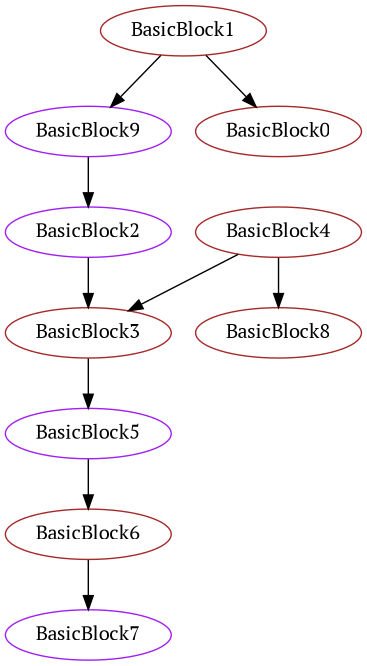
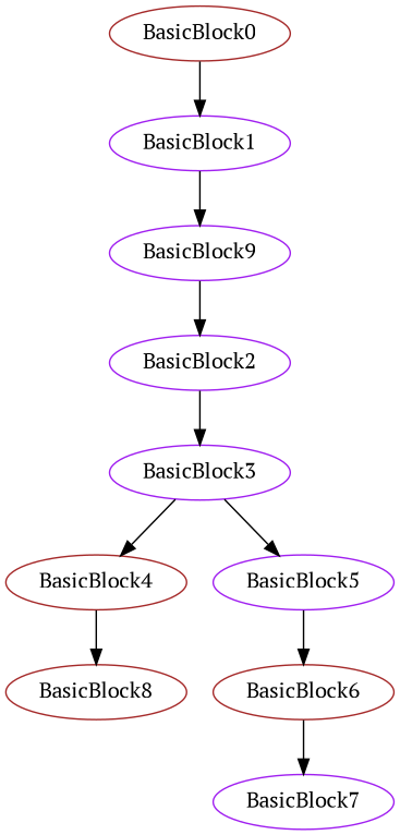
  digraph {
    fontname="PT Serif"
    node [color=purple fontname="PT Serif"]
    edge [fontname="PT Serif"]
    BasicBlock2
-   BasicBlock3 [color=brown]
+   BasicBlock3
    BasicBlock4 [color=brown]
    BasicBlock5
    BasicBlock8 [color=brown]
    BasicBlock6 [color=brown]
    BasicBlock7
    BasicBlock9
-   BasicBlock1 [color=brown]
+   BasicBlock1
    BasicBlock0 [color=brown]
    BasicBlock2 -> BasicBlock3
-   BasicBlock4 -> BasicBlock3
+   BasicBlock3 -> BasicBlock4
    BasicBlock3 -> BasicBlock5
    BasicBlock4 -> BasicBlock8
    BasicBlock5 -> BasicBlock6
    BasicBlock6 -> BasicBlock7
    BasicBlock9 -> BasicBlock2
    BasicBlock1 -> BasicBlock9
-   BasicBlock1 -> BasicBlock0
+   BasicBlock0 -> BasicBlock1
  }
